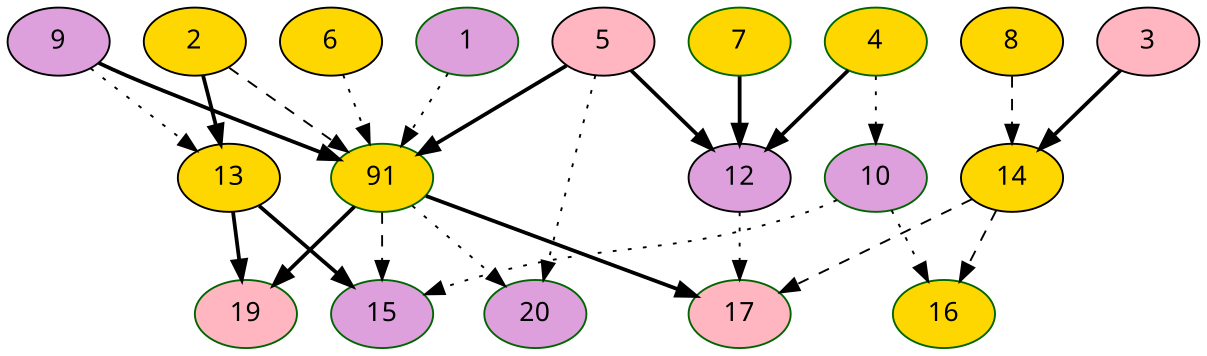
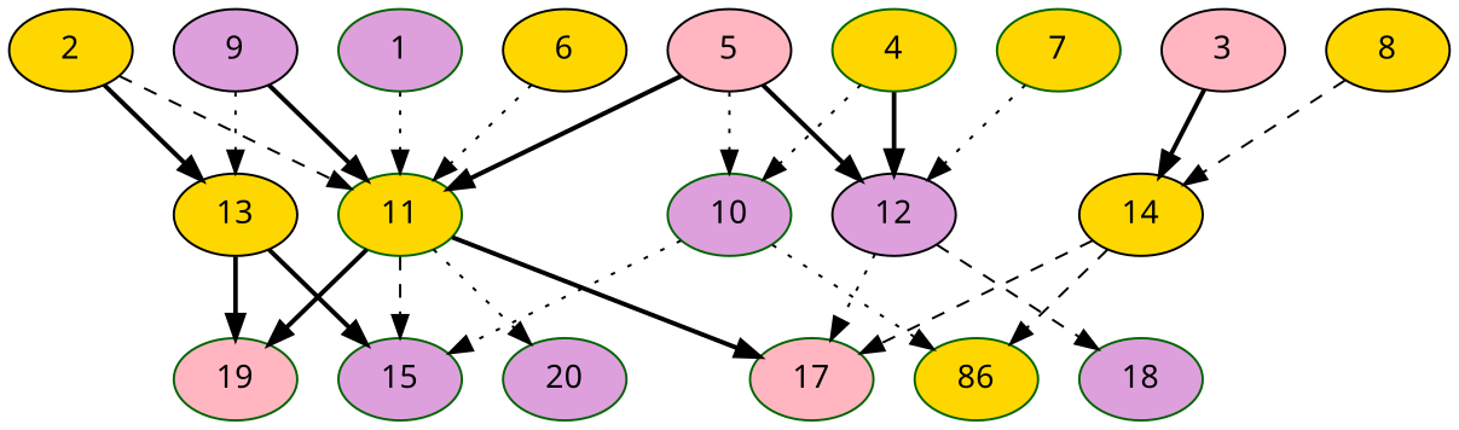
  digraph {
    fontname="Noto Sans"
    node [alpha=0.11 color=darkgreen fillcolor=gold fontname="Noto Sans" style=filled]
    edge [fontname="Noto Sans" style=dotted]
    1 [alpha=0.09 expect_size=52353024 fillcolor=plum]
-   11 [alpha=0.13 expect_size=47259648 label=91]
+   11 [alpha=0.13 expect_size=47259648]
    15 [alpha=0.06 expect_size=44524544 fillcolor=plum]
    17 [alpha=0.14 expect_size=38640640 fillcolor=lightpink]
    19 [expect_size=15600640 fillcolor=lightpink]
    20 [alpha=0.18 expect_size=50205696 fillcolor=plum]
    2 [alpha=0.15 color=black expect_size=46454784]
    13 [alpha=0.09 color=black expect_size=8345600]
    3 [alpha=0.19 color=black expect_size=24603648 fillcolor=lightpink]
    14 [color=black expect_size=5517312]
-   16 [alpha=0.01 expect_size=11578368]
+   16 [alpha=0.01 expect_size=11578368 label=86]
    4 [alpha=0.17 expect_size=49127424]
    10 [alpha=0.17 expect_size=16014336 fillcolor=plum]
    12 [alpha=0.04 color=black expect_size=21188608 fillcolor=plum]
+   18 [alpha=0.18 expect_size=46434304 fillcolor=plum]
    5 [alpha=0.06 color=black expect_size=17313792 fillcolor=lightpink]
    6 [color=black expect_size=50135040]
    7 [alpha=0.03 expect_size=11550720]
    8 [alpha=0.07 color=black expect_size=31707136]
    9 [alpha=0.15 color=black expect_size=37859328 fillcolor=plum]
    1 -> 11
    11 -> 15 [style=dashed]
    11 -> 17 [style=bold]
    11 -> 19 [style=bold]
    11 -> 20
    2 -> 11 [style=dashed]
    2 -> 13 [style=bold]
    13 -> 15 [style=bold]
    13 -> 19 [style=bold]
    3 -> 14 [style=bold]
    14 -> 17 [style=dashed]
    14 -> 16 [style=dashed]
    4 -> 10
    4 -> 12 [style=bold]
    10 -> 15
    10 -> 16
    12 -> 17
+   12 -> 18 [style=dashed]
    5 -> 11 [style=bold]
-   5 -> 20
+   5 -> 10
    5 -> 12 [style=bold]
    6 -> 11
-   7 -> 12 [style=bold]
+   7 -> 12
    8 -> 14 [style=dashed]
    9 -> 11 [style=bold]
    9 -> 13
  }
